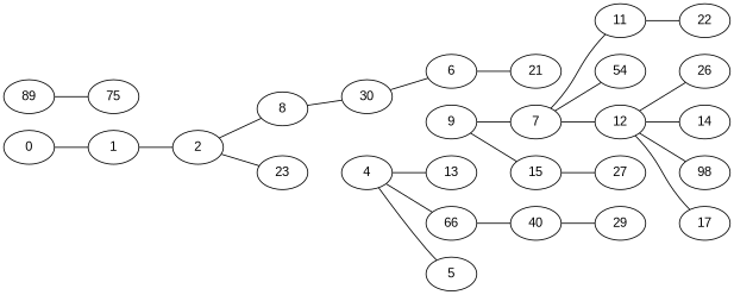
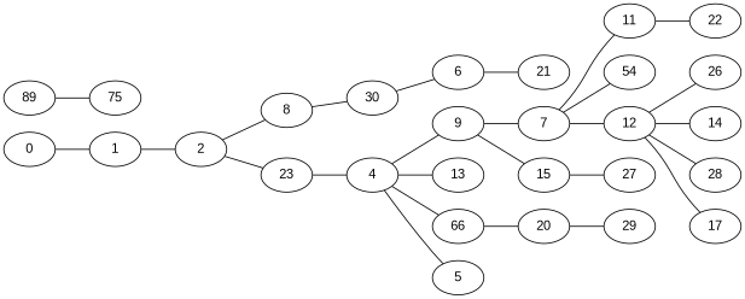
  graph {
    fontname="Liberation Sans"
    rankdir=LR
    node [fontname="Liberation Sans"]
    edge [fontname="Liberation Sans"]
    7
    11
    n3 [label=54]
    12
    22
    26
    14
-   28 [label=98]
+   28
    17
    15
    27
-   20 [label=40]
+   20
    29
    n14 [label=89]
    n15 [label=75]
    1
    2
    8
    23
    n20 [label=30]
    4
    9
    13
    n24 [label=66]
    5
    6
    21
    0
    7 -- 11
    7 -- n3
    7 -- 12
    11 -- 22
    12 -- 26
    12 -- 14
    12 -- 28
    12 -- 17
    15 -- 27
    20 -- 29
    n14 -- n15
    1 -- 2
    2 -- 8
    2 -- 23
    8 -- n20
+   23 -- 4
    n20 -- 6
+   4 -- 9
    4 -- 13
    4 -- n24
    4 -- 5
    9 -- 7
    9 -- 15
    n24 -- 20
    6 -- 21
    0 -- 1
  }
